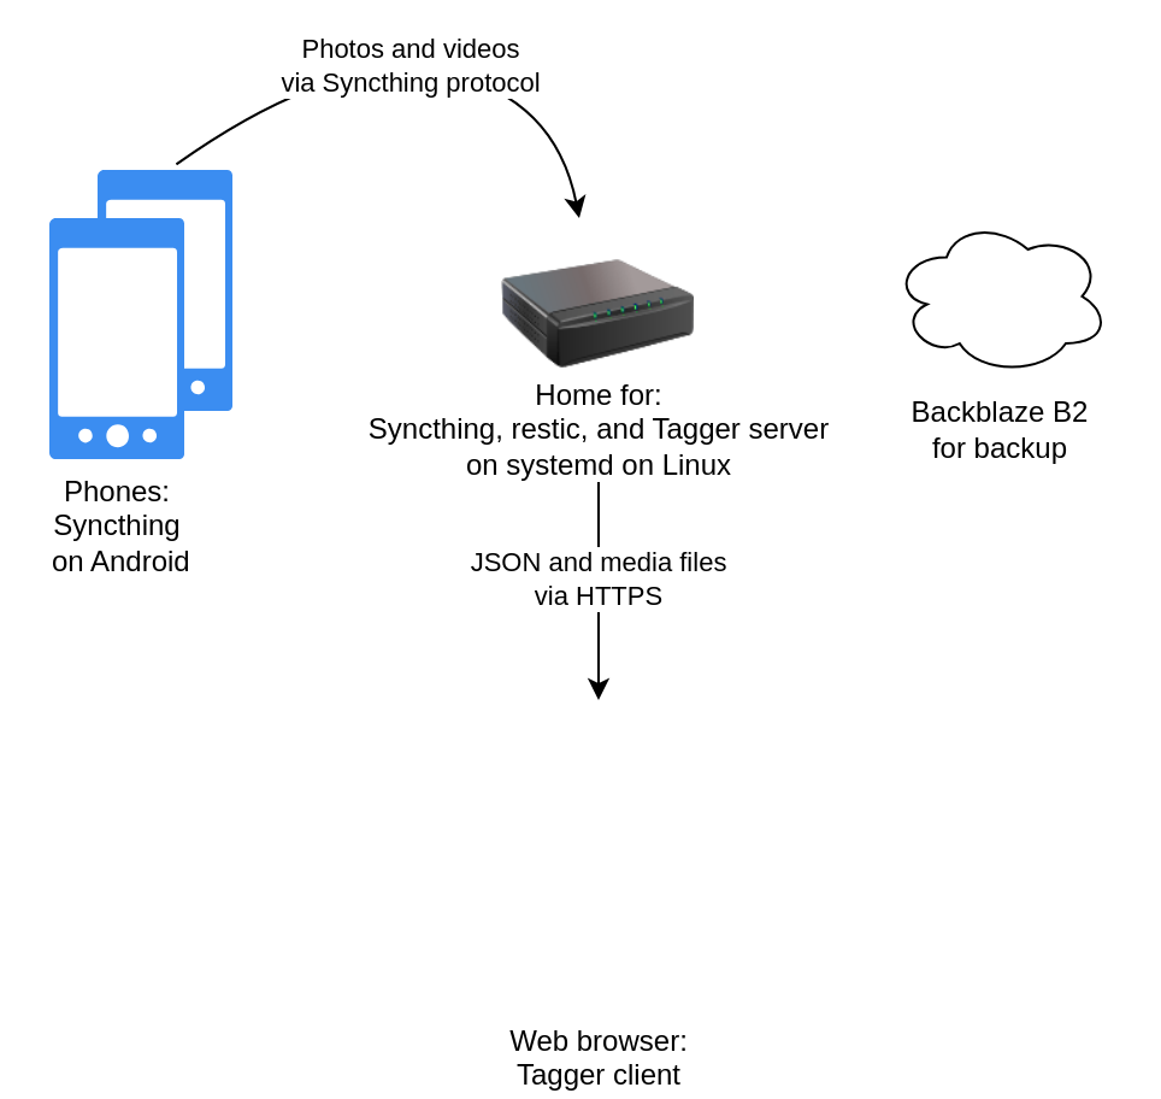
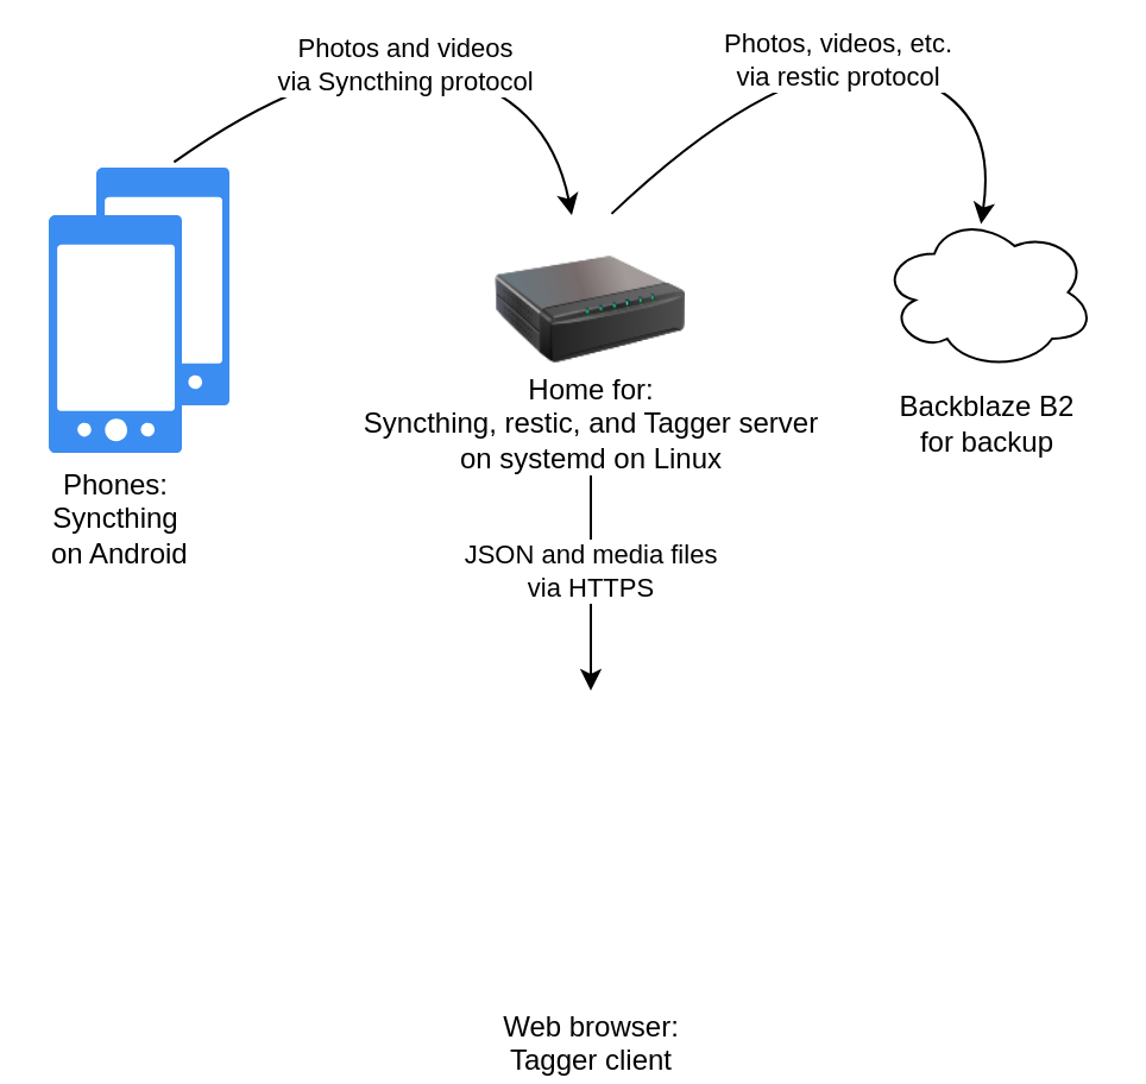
  <mxCell id="0" />
  <mxCell id="1" parent="0" />
  <mxCell id="2" value="" style="html=1;aspect=fixed;strokeColor=none;shadow=0;align=center;verticalAlign=top;fillColor=#3B8DF1;shape=mxgraph.gcp2.phone_android" vertex="1" parent="1"><mxGeometry x="40" y="70" width="56" height="100" as="geometry" /></mxCell>
  <mxCell id="3" value="" style="rounded=0;whiteSpace=wrap;html=1;strokeColor=none;" vertex="1" parent="1"><mxGeometry x="20" y="100" width="56" height="80" as="geometry" /></mxCell>
  <mxCell id="4" value="&lt;div&gt;Phones:&lt;/div&gt;&lt;div&gt;Syncthing&lt;br&gt;&lt;/div&gt;&amp;nbsp;on Android" style="html=1;aspect=fixed;strokeColor=none;shadow=0;align=center;verticalAlign=top;fillColor=#3B8DF1;shape=mxgraph.gcp2.phone_android;spacingTop=100;" vertex="1" parent="1"><mxGeometry x="20" y="90" width="56" height="100" as="geometry" /></mxCell>
  <mxCell id="5" value="&lt;div&gt;Web browser:&lt;/div&gt;&lt;div&gt;Tagger client&lt;br&gt;&lt;/div&gt;" style="shape=image;html=1;verticalAlign=top;verticalLabelPosition=bottom;labelBackgroundColor=#ffffff;imageAspect=0;aspect=fixed;image=https://cdn0.iconfinder.com/data/icons/picons-social/57/72-firefox-2-128.png" vertex="1" parent="1"><mxGeometry x="184" y="290" width="128" height="128" as="geometry" /></mxCell>
  <mxCell id="6" value="&lt;div&gt;Photos and videos&lt;/div&gt;&lt;div&gt;via Syncthing protocol&lt;br&gt;&lt;/div&gt;" style="curved=1;endArrow=classic;html=1;exitX=0.584;exitY=-0.023;exitDx=0;exitDy=0;exitPerimeter=0;" edge="1" parent="1" source="2" target="10"><mxGeometry width="50" height="50" relative="1" as="geometry"><mxPoint x="200" y="290" as="sourcePoint" /><mxPoint x="374" y="79" as="targetPoint" /><Array as="points"><mxPoint x="140" y="20" /><mxPoint x="230" y="40" /></Array></mxGeometry></mxCell>
  <mxCell id="7" value="Backblaze B2 for backup" style="ellipse;shape=cloud;whiteSpace=wrap;html=1;spacingTop=110;" vertex="1" parent="1"><mxGeometry x="370" y="90" width="90" height="65" as="geometry" /></mxCell>
+ <mxCell id="8" value="&lt;div&gt;Photos, videos, etc.&lt;br&gt;&lt;/div&gt;&lt;div&gt;via restic protocol&lt;br&gt;&lt;/div&gt;" style="curved=1;endArrow=classic;html=1;entryX=0.468;entryY=0.057;entryDx=0;entryDy=0;entryPerimeter=0;exitX=0.609;exitY=-0.007;exitDx=0;exitDy=0;exitPerimeter=0;" edge="1" parent="1" source="10" target="7"><mxGeometry width="50" height="50" relative="1" as="geometry"><mxPoint x="200" y="290" as="sourcePoint" /><mxPoint x="250" y="240" as="targetPoint" /><Array as="points"><mxPoint x="330" y="20" /><mxPoint x="420" y="40" /></Array></mxGeometry></mxCell>
  <mxCell id="9" value="&lt;div&gt;JSON and media files&lt;/div&gt;&lt;div&gt;via HTTPS&lt;br&gt;&lt;/div&gt;" style="endArrow=classic;html=1;exitX=0.5;exitY=1;exitDx=0;exitDy=0;spacingTop=20;" edge="1" parent="1" source="10" target="5"><mxGeometry width="50" height="50" relative="1" as="geometry"><mxPoint x="200" y="290" as="sourcePoint" /><mxPoint x="250" y="240" as="targetPoint" /></mxGeometry></mxCell>
  <mxCell id="10" value="&lt;div&gt;Home for:&lt;/div&gt;&lt;div&gt;Syncthing, restic, and Tagger server&lt;/div&gt;&lt;div&gt;on systemd on Linux&lt;br&gt;&lt;/div&gt;" style="image;html=1;image=img/lib/clip_art/networking/Print_Server_128x128.png;labelBorderColor=none;labelBackgroundColor=#FFFFFF;spacingTop=-20;" vertex="1" parent="1"><mxGeometry x="208" y="90" width="80" height="80" as="geometry" /></mxCell>
